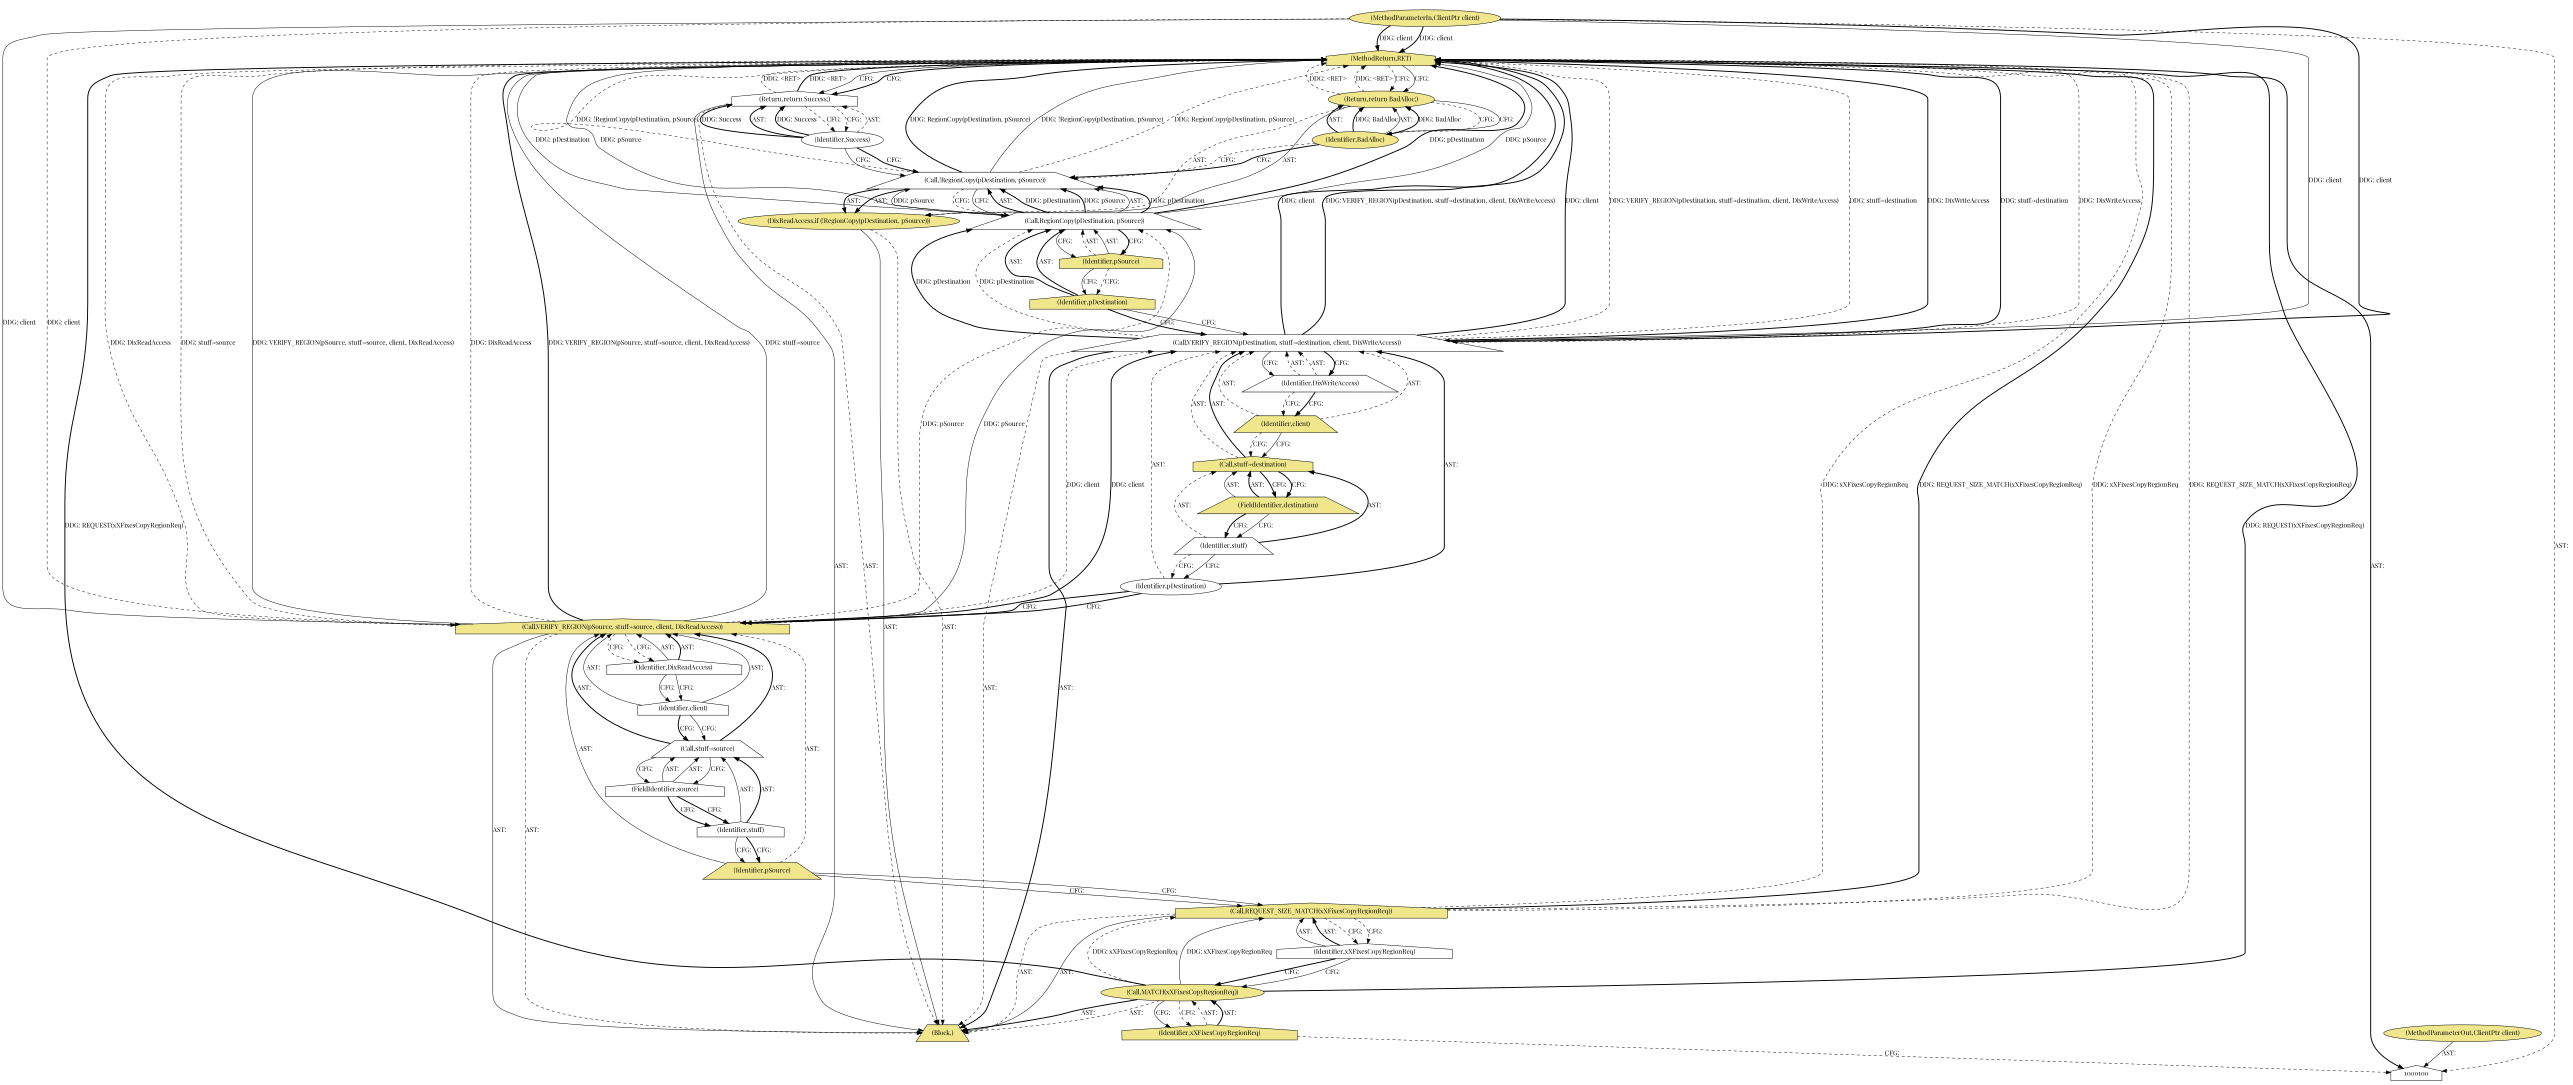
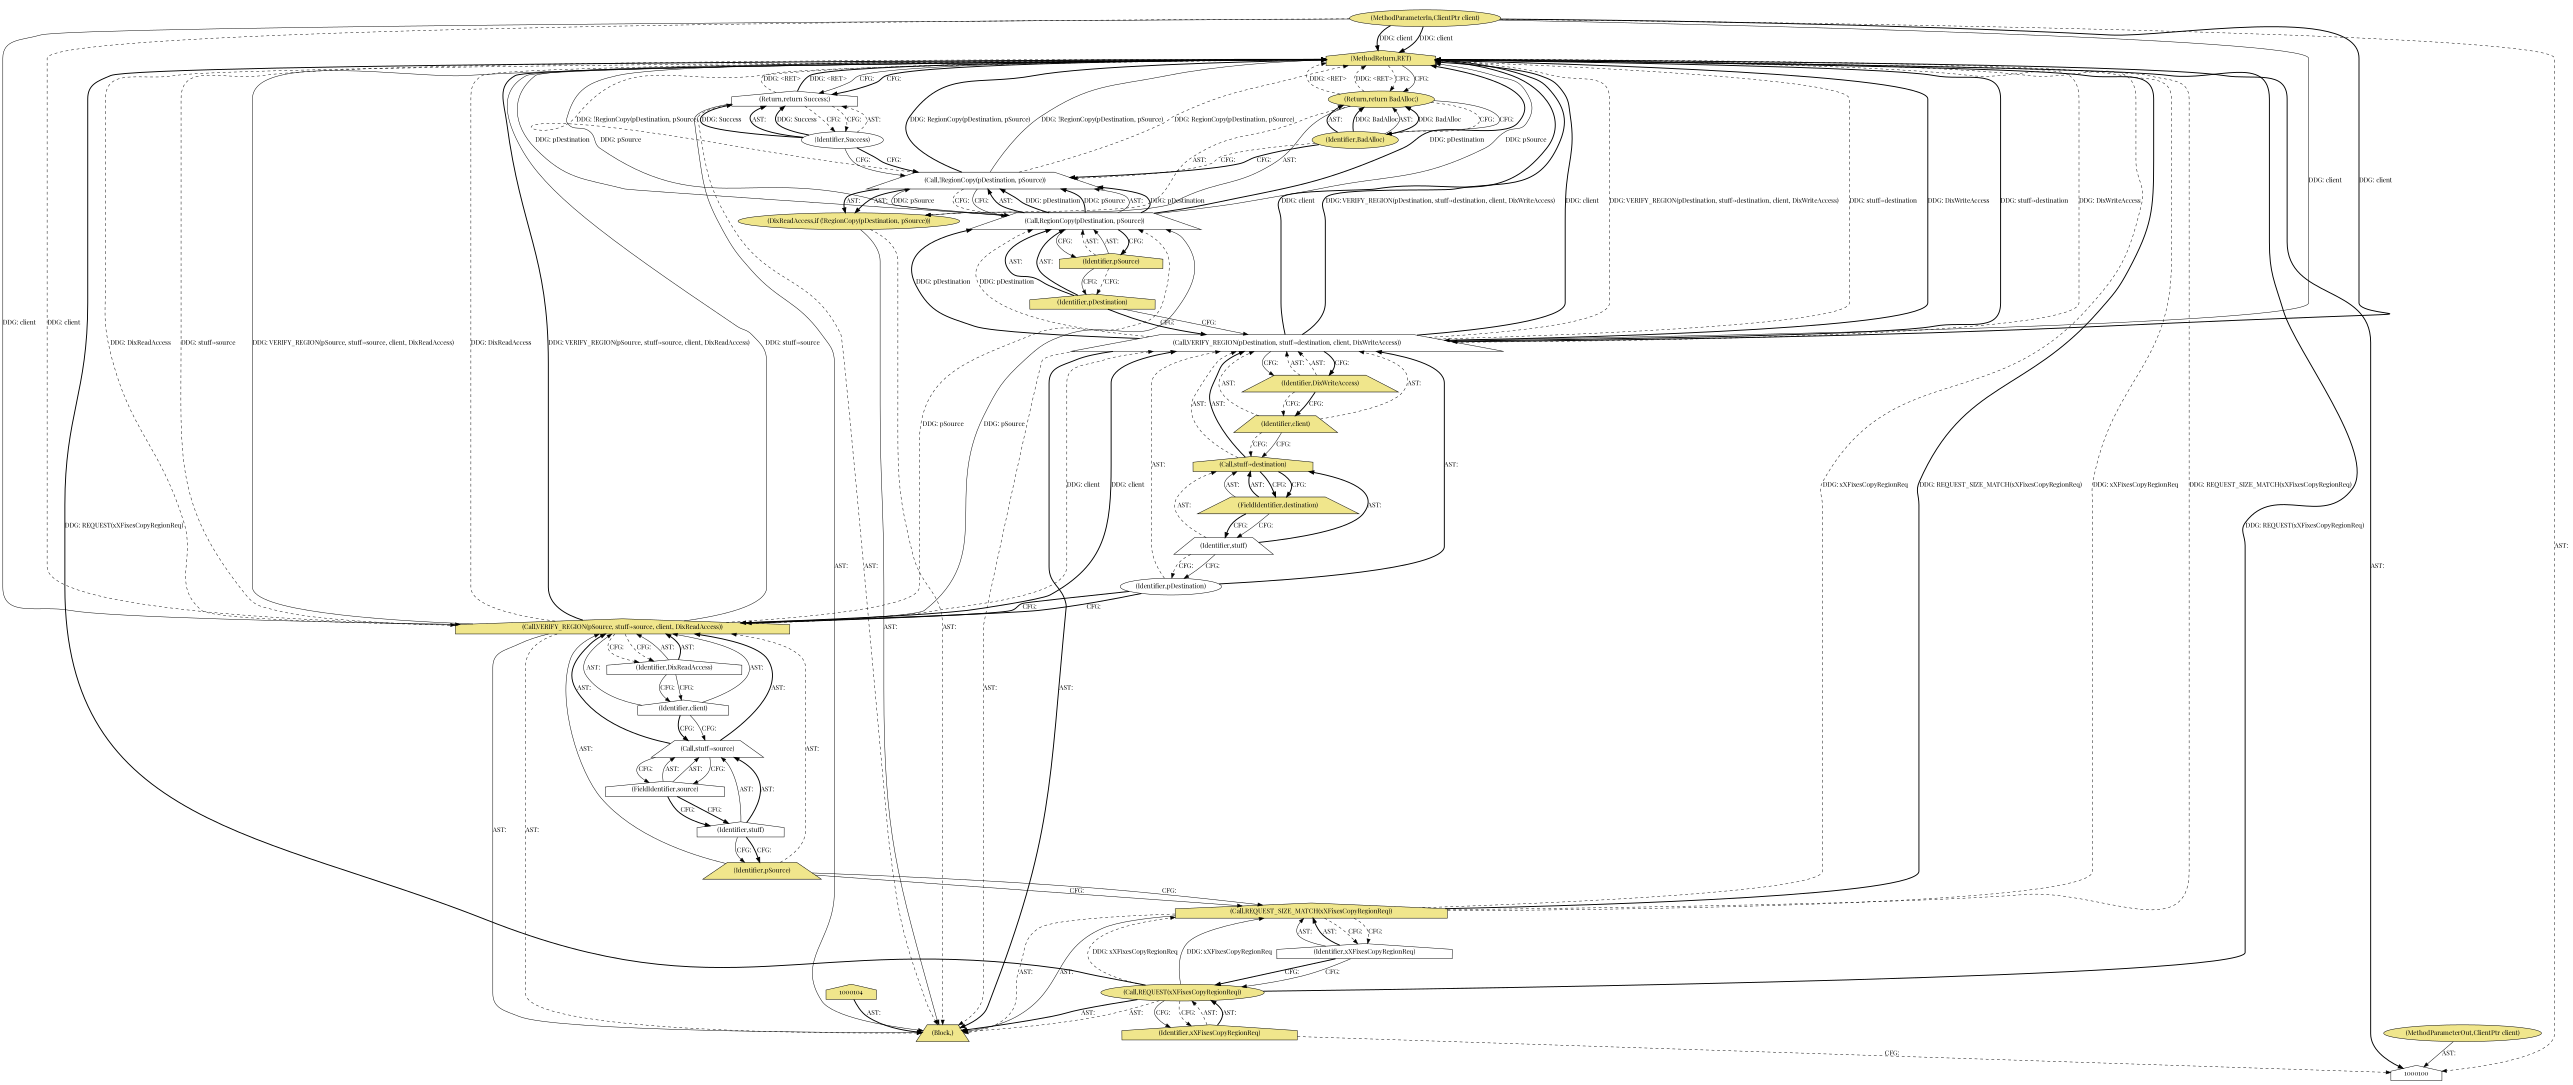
  digraph {
    fontname="Playfair Display"
    node [fillcolor=khaki fontname="Playfair Display" shape=house style=filled]
    edge [fontname="Playfair Display" style=bold]
    n1 [label="(MethodReturn,RET)"]
    n2 [label="(Return,return BadAlloc;)" shape=ellipse]
    n3 [fillcolor=white label="(Return,return Success;)"]
    1000100 [fillcolor=white]
    n5 [label="(DixReadAccess,if (!RegionCopy(pDestination, pSource)))" shape=ellipse]
    n6 [label="(Identifier,BadAlloc)" shape=ellipse]
    n7 [label="(Block,)" shape=trapezium]
    n8 [fillcolor=white label="(Identifier,Success)" shape=ellipse]
    n9 [label="(MethodParameterIn,ClientPtr client)" shape=ellipse]
    n10 [label="(Call,VERIFY_REGION(pSource, stuff->source, client, DixReadAccess))"]
    n11 [fillcolor=white label="(Call,VERIFY_REGION(pDestination, stuff->destination, client, DixWriteAccess))" shape=trapezium]
    n12 [fillcolor=white label="(Call,RegionCopy(pDestination, pSource))" shape=trapezium]
    n13 [fillcolor=white label="(Identifier,DixReadAccess)"]
-   n14 [fillcolor=white label="(Identifier,DixWriteAccess)" shape=trapezium]
+   n14 [label="(Identifier,DixWriteAccess)" shape=trapezium]
    n15 [label="(MethodParameterOut,ClientPtr client)" shape=ellipse]
    n16 [label="(Identifier,pDestination)"]
    n17 [label="(Identifier,pSource)"]
    n18 [fillcolor=white label="(Call,!RegionCopy(pDestination, pSource))" shape=trapezium]
    n19 [label="(Identifier,xXFixesCopyRegionReq)"]
-   n20 [label="(Call,MATCH(xXFixesCopyRegionReq))" shape=ellipse]
+   n20 [label="(Call,REQUEST(xXFixesCopyRegionReq))" shape=ellipse]
    n21 [label="(Call,REQUEST_SIZE_MATCH(xXFixesCopyRegionReq))"]
    n22 [fillcolor=white label="(Identifier,xXFixesCopyRegionReq)"]
    n23 [label="(Identifier,pSource)" shape=trapezium]
    n24 [fillcolor=white label="(Call,stuff->source)" shape=trapezium]
    n25 [fillcolor=white label="(FieldIdentifier,source)"]
    n26 [fillcolor=white label="(Identifier,stuff)"]
    n27 [fillcolor=white label="(Identifier,client)"]
    n28 [fillcolor=white label="(Identifier,pDestination)" shape=ellipse]
    n29 [label="(Call,stuff->destination)"]
    n30 [label="(FieldIdentifier,destination)" shape=trapezium]
    n31 [fillcolor=white label="(Identifier,stuff)" shape=trapezium]
    n32 [label="(Identifier,client)" shape=trapezium]
+   1000104
    n1 -> n2 [label="CFG: " style=dashed]
    n1 -> n2 [label="CFG: " style=solid]
    n1 -> n3 [label="CFG: " style=solid]
    n1 -> n3 [label="CFG: "]
    n1 -> 1000100 [label="AST: "]
    n2 -> n1 [label="DDG: <RET>" style=dashed]
    n2 -> n1 [label="DDG: <RET>" style=dashed]
    n2 -> n5 [label="AST: " style=solid]
    n2 -> n5 [label="AST: " style=dashed]
    n2 -> n6 [label="CFG: " style=dashed]
    n2 -> n6 [label="CFG: " style=solid]
    n3 -> n1 [label="DDG: <RET>" style=dashed]
    n3 -> n1 [label="DDG: <RET>"]
    n3 -> n7 [label="AST: " style=dashed]
    n3 -> n7 [label="AST: " style=solid]
    n3 -> n8 [label="CFG: " style=dashed]
    n3 -> n8 [label="CFG: " style=dashed]
    n5 -> n7 [label="AST: " style=solid]
    n5 -> n7 [label="AST: " style=dashed]
    n6 -> n2 [label="AST: "]
    n6 -> n2 [label="DDG: BadAlloc"]
    n6 -> n2 [label="AST: " style=solid]
    n6 -> n2 [label="DDG: BadAlloc"]
    n6 -> n18 [label="CFG: "]
    n6 -> n18 [label="CFG: " style=dashed]
    n8 -> n3 [label="AST: " style=dashed]
    n8 -> n3 [label="DDG: Success"]
    n8 -> n3 [label="AST: "]
    n8 -> n3 [label="DDG: Success"]
    n8 -> n18 [label="CFG: "]
    n8 -> n18 [label="CFG: " style=solid]
    n9 -> n1 [label="DDG: client"]
    n9 -> n1 [label="DDG: client"]
    n9 -> 1000100 [label="AST: " style=dashed]
    n9 -> n10 [label="DDG: client" style=solid]
    n9 -> n10 [label="DDG: client" style=dashed]
    n9 -> n11 [label="DDG: client" style=solid]
    n9 -> n11 [label="DDG: client"]
    n10 -> n1 [label="DDG: VERIFY_REGION(pSource, stuff->source, client, DixReadAccess)" style=solid]
    n10 -> n1 [label="DDG: DixReadAccess" style=dashed]
    n10 -> n1 [label="DDG: stuff->source" style=solid]
    n10 -> n1 [label="DDG: VERIFY_REGION(pSource, stuff->source, client, DixReadAccess)"]
    n10 -> n1 [label="DDG: DixReadAccess" style=dashed]
    n10 -> n1 [label="DDG: stuff->source" style=dashed]
    n10 -> n7 [label="AST: " style=solid]
    n10 -> n7 [label="AST: " style=dashed]
    n10 -> n11 [label="DDG: client" style=dashed]
    n10 -> n11 [label="DDG: client"]
    n10 -> n12 [label="DDG: pSource" style=solid]
    n10 -> n12 [label="DDG: pSource" style=dashed]
    n10 -> n13 [label="CFG: " style=dashed]
    n10 -> n13 [label="CFG: " style=dashed]
    n11 -> n1 [label="DDG: stuff->destination"]
    n11 -> n1 [label="DDG: DixWriteAccess" style=dashed]
    n11 -> n1 [label="DDG: client"]
    n11 -> n1 [label="DDG: VERIFY_REGION(pDestination, stuff->destination, client, DixWriteAccess)"]
    n11 -> n1 [label="DDG: stuff->destination" style=dashed]
    n11 -> n1 [label="DDG: DixWriteAccess"]
    n11 -> n1 [label="DDG: client"]
    n11 -> n1 [label="DDG: VERIFY_REGION(pDestination, stuff->destination, client, DixWriteAccess)" style=dashed]
    n11 -> n7 [label="AST: " style=dashed]
    n11 -> n7 [label="AST: "]
    n11 -> n12 [label="DDG: pDestination"]
    n11 -> n12 [label="DDG: pDestination" style=dashed]
    n11 -> n14 [label="CFG: "]
    n11 -> n14 [label="CFG: " style=solid]
    n12 -> n1 [label="DDG: pDestination"]
    n12 -> n1 [label="DDG: pSource" style=solid]
    n12 -> n1 [label="DDG: pDestination" style=solid]
    n12 -> n1 [label="DDG: pSource" style=solid]
    n12 -> n17 [label="CFG: "]
    n12 -> n17 [label="CFG: " style=solid]
    n12 -> n18 [label="AST: "]
    n12 -> n18 [label="DDG: pDestination"]
    n12 -> n18 [label="DDG: pSource"]
    n12 -> n18 [label="AST: " style=solid]
    n12 -> n18 [label="DDG: pDestination"]
    n12 -> n18 [label="DDG: pSource" style=solid]
    n13 -> n10 [label="AST: " style=solid]
    n13 -> n10 [label="AST: "]
    n13 -> n27 [label="CFG: " style=solid]
    n13 -> n27 [label="CFG: " style=solid]
    n14 -> n11 [label="AST: " style=dashed]
    n14 -> n11 [label="AST: " style=dashed]
    n14 -> n32 [label="CFG: "]
    n14 -> n32 [label="CFG: " style=dashed]
    n15 -> 1000100 [label="AST: " style=solid]
    n16 -> n11 [label="CFG: " style=solid]
    n16 -> n11 [label="CFG: "]
    n16 -> n12 [label="AST: "]
    n16 -> n12 [label="AST: "]
    n17 -> n12 [label="AST: " style=dashed]
    n17 -> n12 [label="AST: " style=solid]
    n17 -> n16 [label="CFG: " style=dashed]
    n17 -> n16 [label="CFG: " style=solid]
    n18 -> n1 [label="DDG: RegionCopy(pDestination, pSource)"]
    n18 -> n1 [label="DDG: !RegionCopy(pDestination, pSource)" style=solid]
    n18 -> n1 [label="DDG: RegionCopy(pDestination, pSource)" style=dashed]
    n18 -> n1 [label="DDG: !RegionCopy(pDestination, pSource)" style=dashed]
    n18 -> n5 [label="AST: "]
    n18 -> n5 [label="AST: "]
    n18 -> n12 [label="CFG: " style=solid]
    n18 -> n12 [label="CFG: " style=dashed]
    n19 -> 1000100 [label="CFG: " style=dashed]
    n19 -> n20 [label="AST: " style=dashed]
    n19 -> n20 [label="AST: "]
    n20 -> n1 [label="DDG: REQUEST(xXFixesCopyRegionReq)"]
    n20 -> n1 [label="DDG: REQUEST(xXFixesCopyRegionReq)"]
    n20 -> n7 [label="AST: " style=dashed]
    n20 -> n7 [label="AST: "]
    n20 -> n19 [label="CFG: " style=solid]
    n20 -> n19 [label="CFG: " style=dashed]
    n20 -> n21 [label="DDG: xXFixesCopyRegionReq" style=solid]
    n20 -> n21 [label="DDG: xXFixesCopyRegionReq" style=dashed]
    n21 -> n1 [label="DDG: xXFixesCopyRegionReq" style=dashed]
    n21 -> n1 [label="DDG: REQUEST_SIZE_MATCH(xXFixesCopyRegionReq)"]
    n21 -> n1 [label="DDG: xXFixesCopyRegionReq" style=dashed]
    n21 -> n1 [label="DDG: REQUEST_SIZE_MATCH(xXFixesCopyRegionReq)" style=dashed]
    n21 -> n7 [label="AST: " style=dashed]
    n21 -> n7 [label="AST: " style=solid]
    n21 -> n22 [label="CFG: " style=dashed]
    n21 -> n22 [label="CFG: " style=dashed]
    n22 -> n20 [label="CFG: "]
    n22 -> n20 [label="CFG: " style=solid]
    n22 -> n21 [label="AST: " style=solid]
    n22 -> n21 [label="AST: "]
    n23 -> n10 [label="AST: " style=solid]
    n23 -> n10 [label="AST: " style=dashed]
    n23 -> n21 [label="CFG: " style=solid]
    n23 -> n21 [label="CFG: " style=solid]
    n24 -> n10 [label="AST: "]
    n24 -> n10 [label="AST: "]
    n24 -> n25 [label="CFG: " style=solid]
    n24 -> n25 [label="CFG: " style=solid]
    n25 -> n24 [label="AST: " style=solid]
    n25 -> n24 [label="AST: " style=solid]
    n25 -> n26 [label="CFG: "]
    n25 -> n26 [label="CFG: "]
    n26 -> n23 [label="CFG: " style=solid]
    n26 -> n23 [label="CFG: "]
    n26 -> n24 [label="AST: "]
    n26 -> n24 [label="AST: " style=solid]
    n27 -> n10 [label="AST: " style=solid]
    n27 -> n10 [label="AST: " style=solid]
    n27 -> n24 [label="CFG: " style=solid]
    n27 -> n24 [label="CFG: "]
    n28 -> n10 [label="CFG: "]
    n28 -> n10 [label="CFG: "]
    n28 -> n11 [label="AST: " style=dashed]
    n28 -> n11 [label="AST: "]
    n29 -> n11 [label="AST: "]
    n29 -> n11 [label="AST: " style=dashed]
    n29 -> n30 [label="CFG: "]
    n29 -> n30 [label="CFG: "]
    n30 -> n29 [label="AST: " style=solid]
    n30 -> n29 [label="AST: "]
    n30 -> n31 [label="CFG: "]
    n30 -> n31 [label="CFG: " style=solid]
    n31 -> n28 [label="CFG: " style=solid]
    n31 -> n28 [label="CFG: " style=dashed]
    n31 -> n29 [label="AST: " style=dashed]
    n31 -> n29 [label="AST: "]
    n32 -> n11 [label="AST: " style=dashed]
    n32 -> n11 [label="AST: " style=dashed]
    n32 -> n29 [label="CFG: " style=solid]
    n32 -> n29 [label="CFG: " style=dashed]
+   1000104 -> n7 [label="AST: "]
  }
